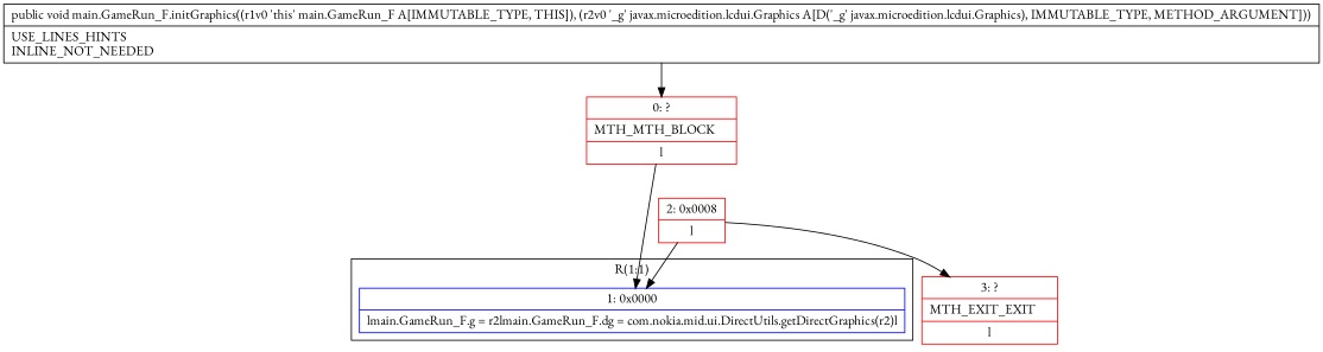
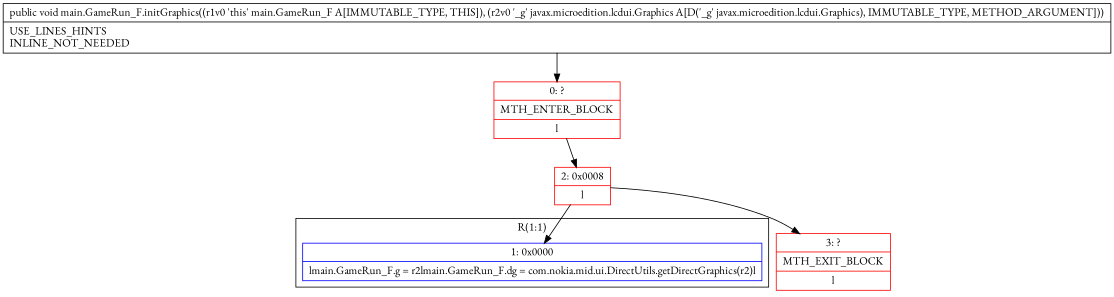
  digraph {
    fontname="EB Garamond"
    node [color=red fontname="EB Garamond" shape=record]
    edge [fontname="EB Garamond"]
    n1 [color=blue label="{1\:\ 0x0000|lmain.GameRun_F.g = r2lmain.GameRun_F.dg = com.nokia.mid.ui.DirectUtils.getDirectGraphics(r2)l}"]
    n2 [label="{2\:\ 0x0008|l}"]
-   n3 [label="{3\:\ ?|MTH_EXIT_EXIT\l|l}"]
-   n4 [label="{0\:\ ?|MTH_MTH_BLOCK\l|l}"]
+   n3 [label="{3\:\ ?|MTH_EXIT_BLOCK\l|l}"]
+   n4 [label="{0\:\ ?|MTH_ENTER_BLOCK\l|l}"]
    n5 [label="{public void main.GameRun_F.initGraphics((r1v0 'this' main.GameRun_F A[IMMUTABLE_TYPE, THIS]), (r2v0 '_g' javax.microedition.lcdui.Graphics A[D('_g' javax.microedition.lcdui.Graphics), IMMUTABLE_TYPE, METHOD_ARGUMENT]))  | USE_LINES_HINTS\lINLINE_NOT_NEEDED\l}" color=""]
    subgraph cluster_1 {
      label="R(1:1)"
      n1
    }
    n2 -> n1
    n2 -> n3
-   n4 -> n1
+   n4 -> n2
    n5 -> n4
  }
